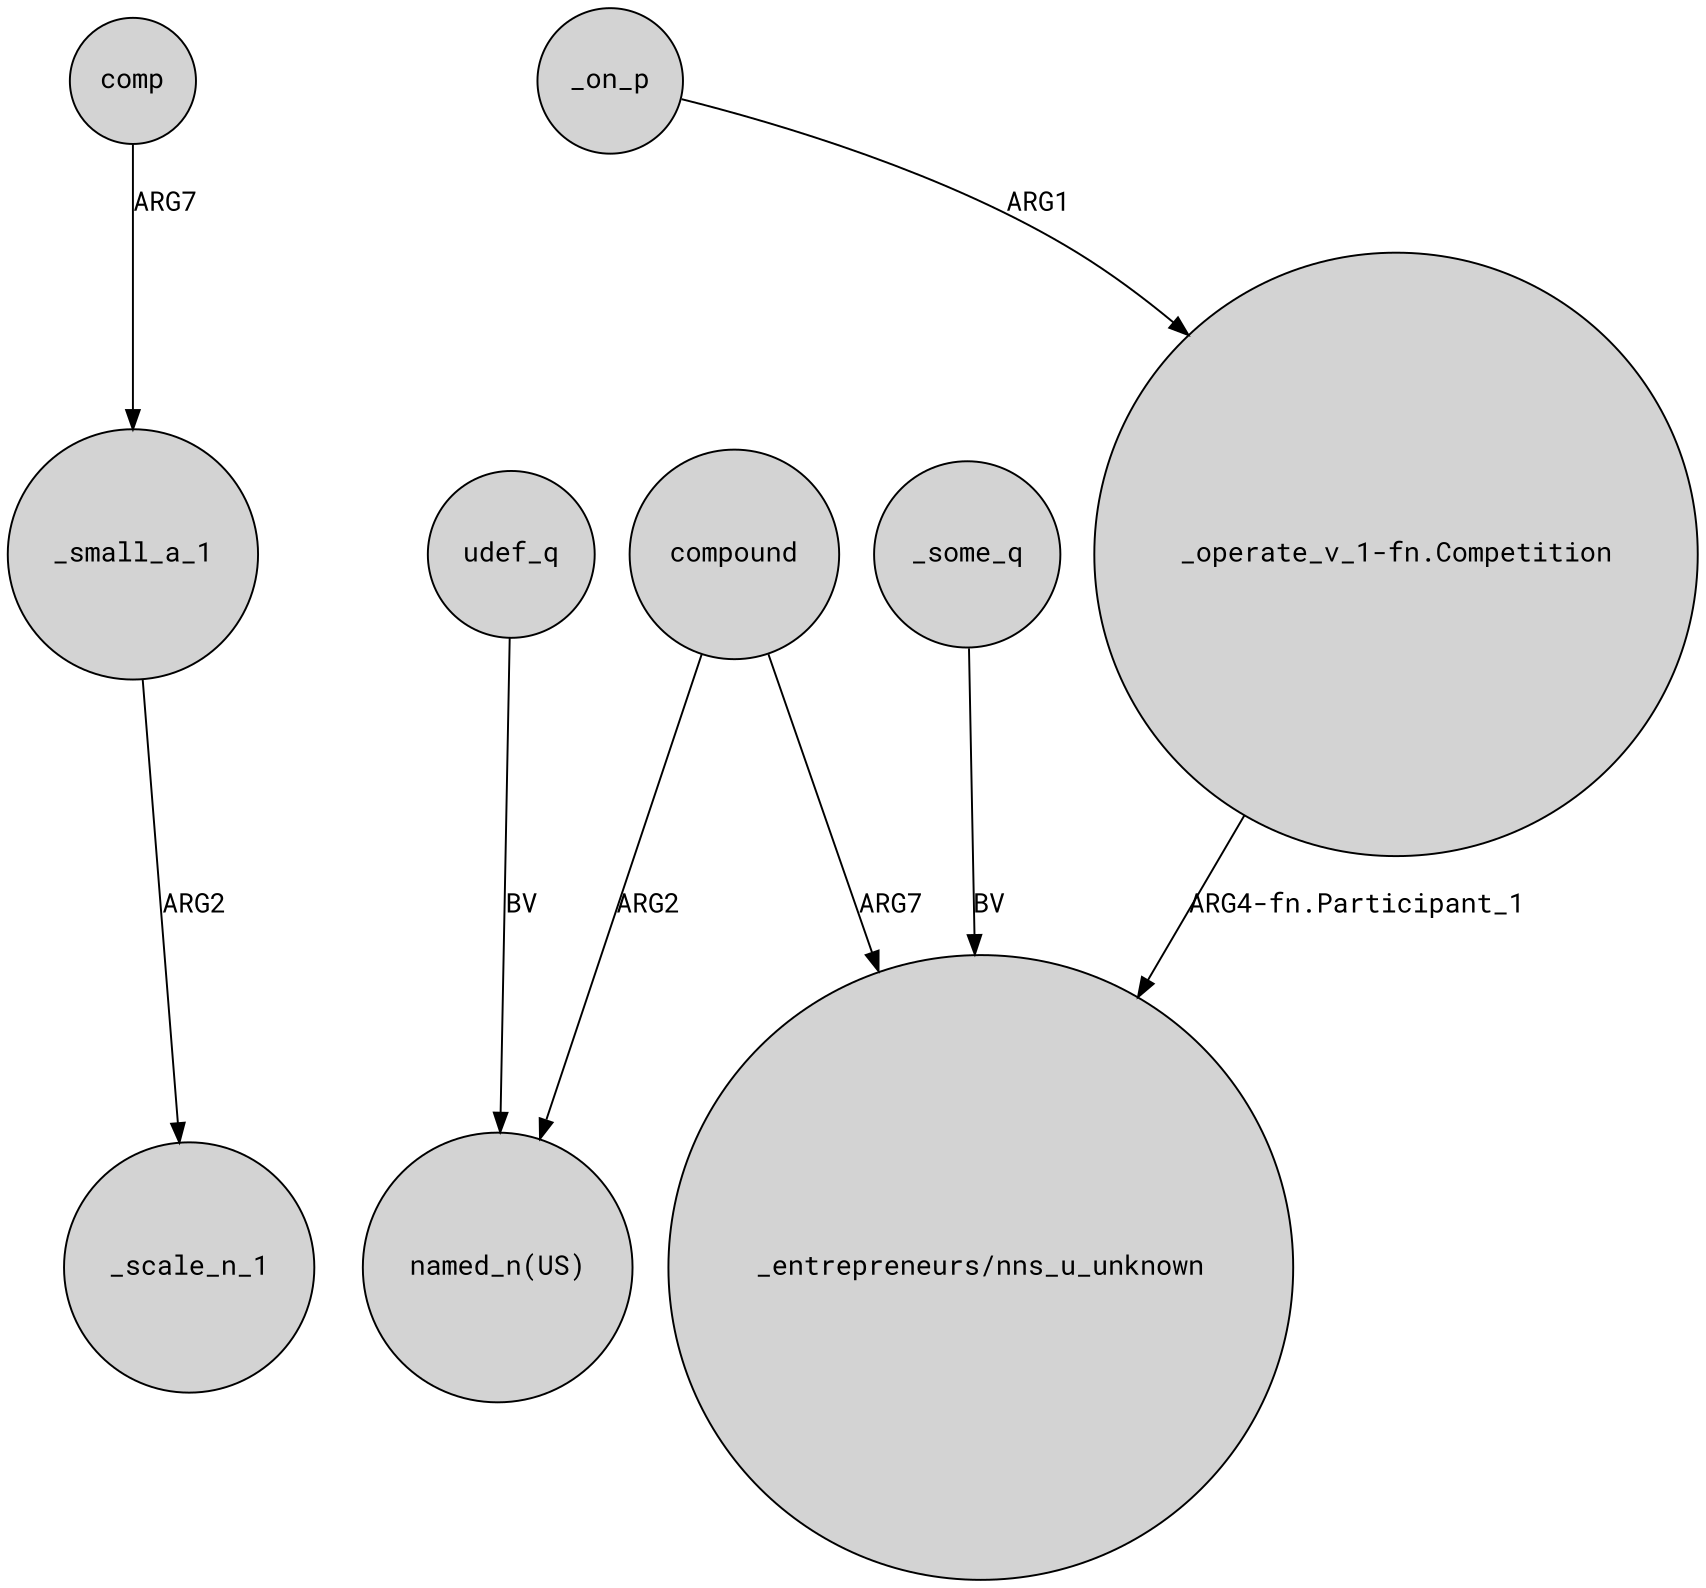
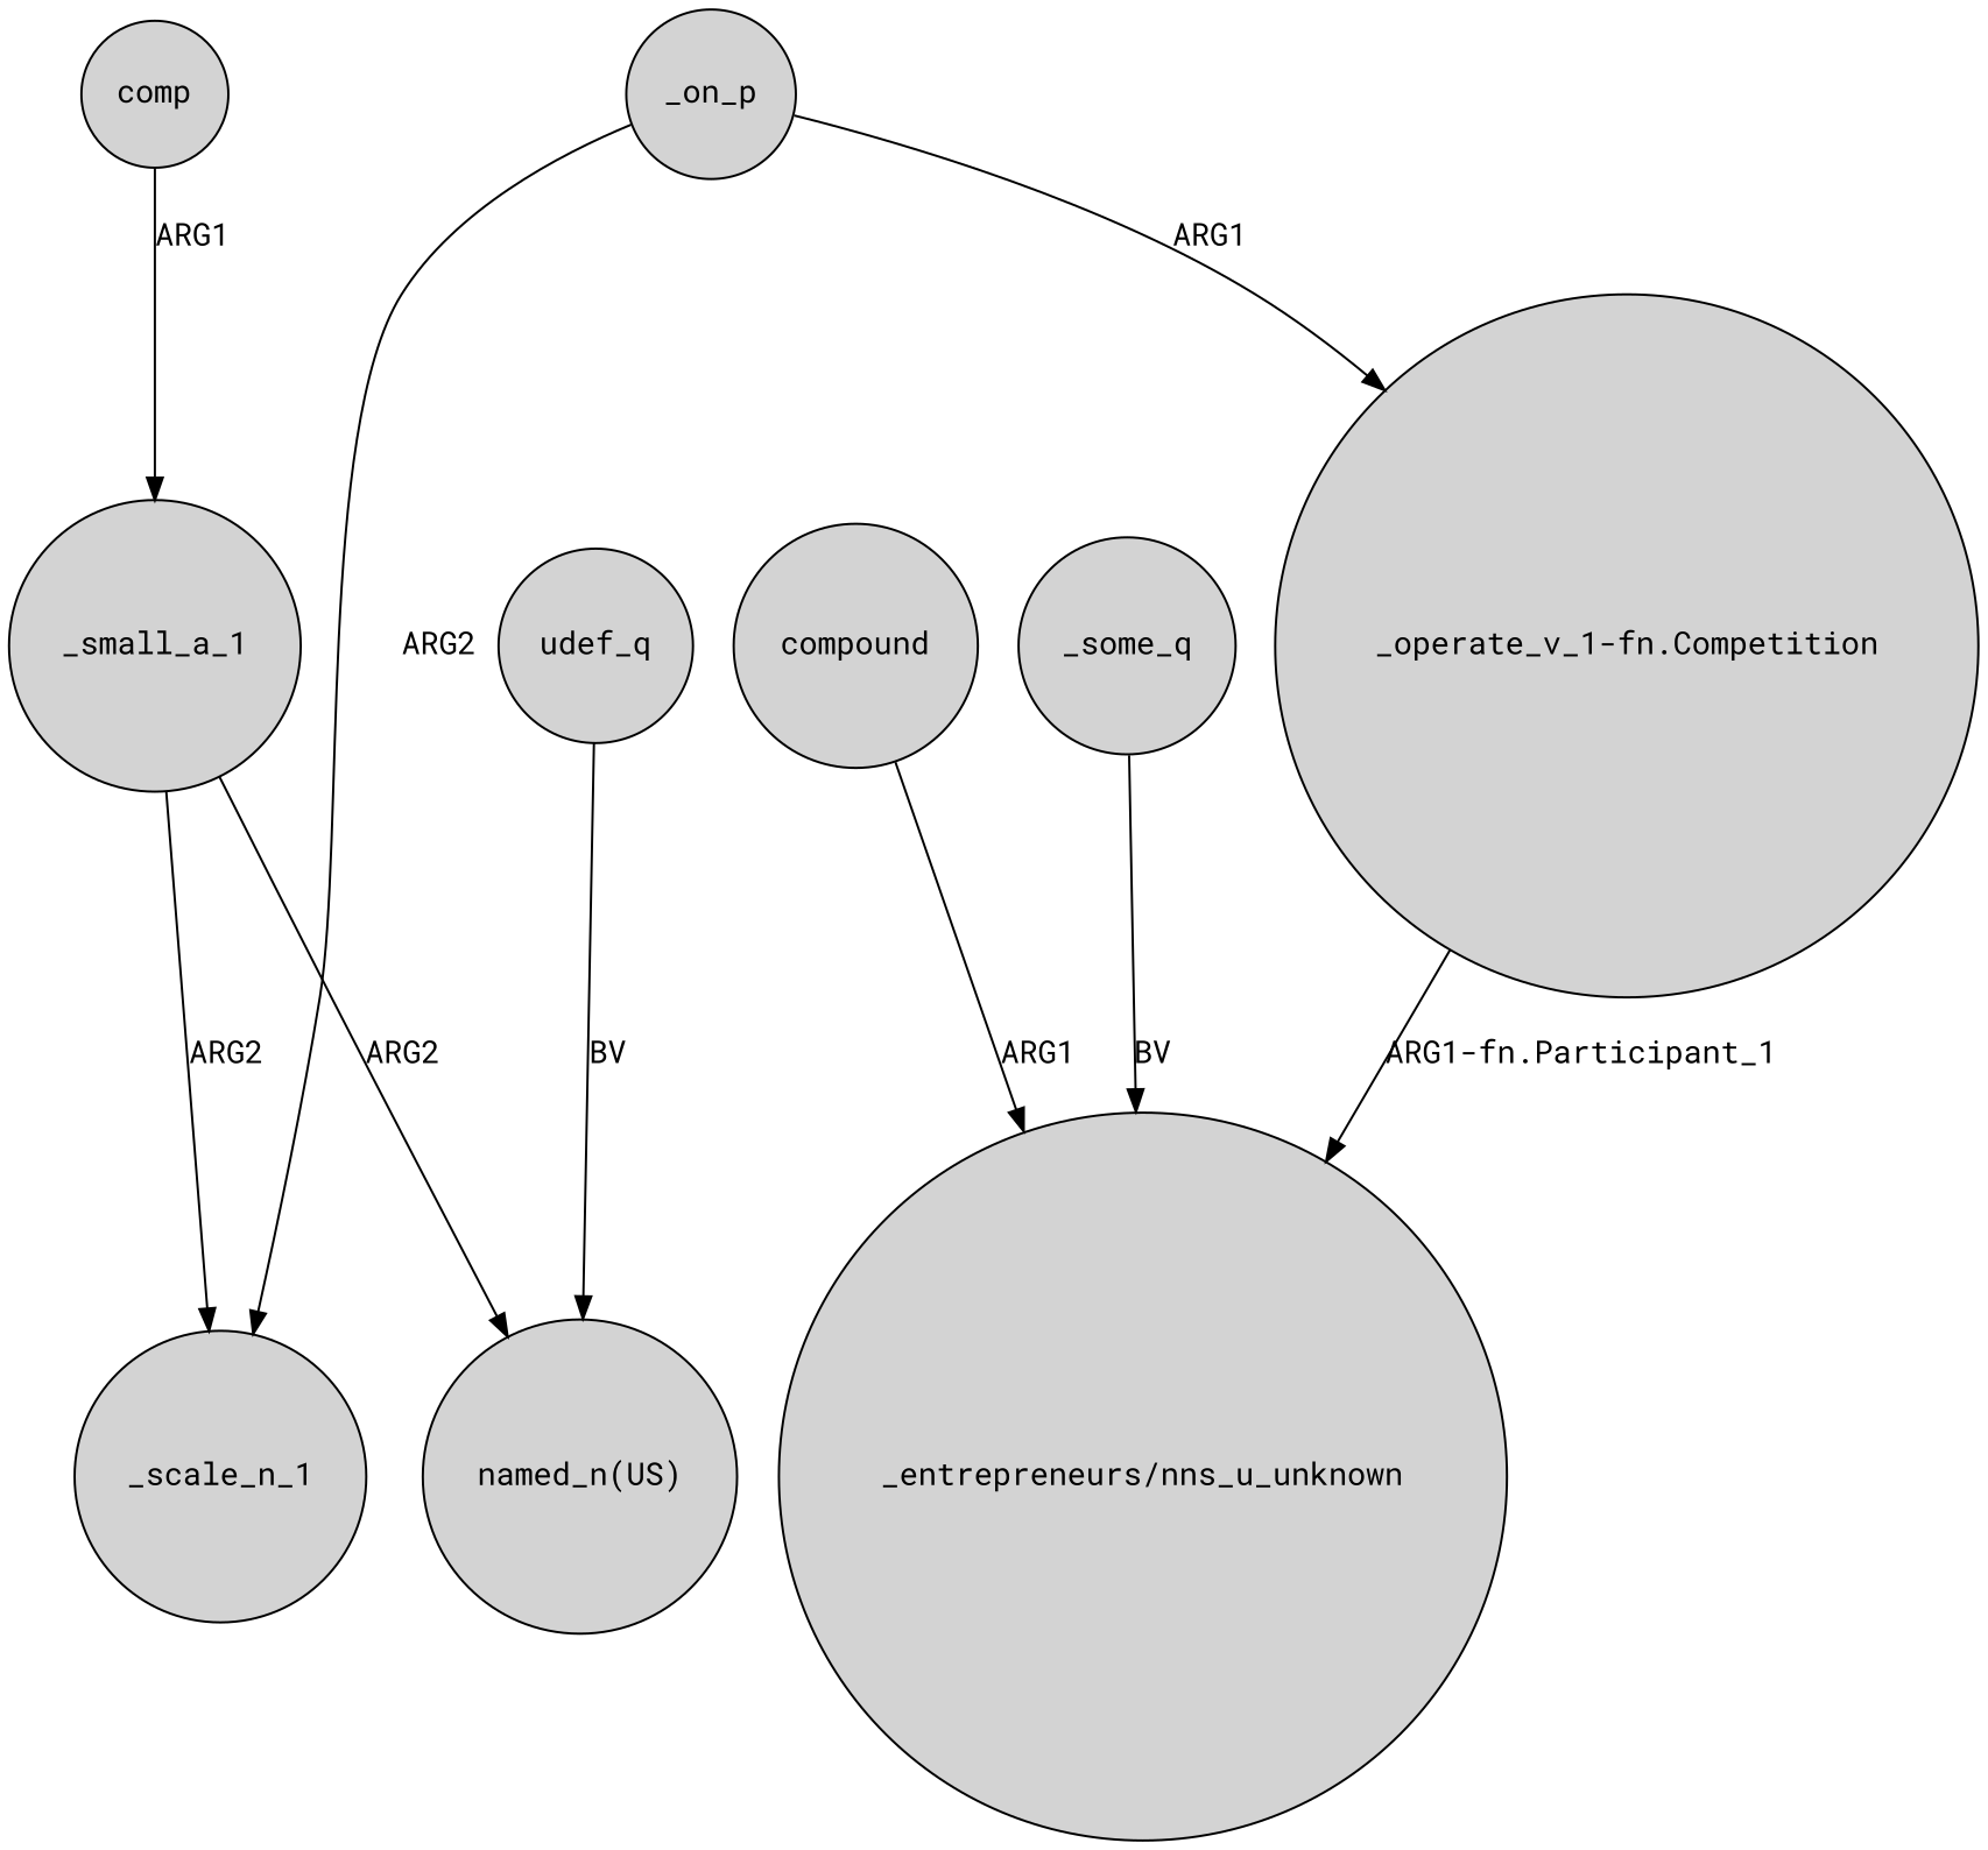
  digraph {
    fontname="Roboto Mono"
    node [fontname="Roboto Mono" shape=circle style=filled]
    edge [fontname="Roboto Mono"]
    comp
    _small_a_1
    _scale_n_1
    _on_p
    "_operate_v_1-fn.Competition"
    "_entrepreneurs/nns_u_unknown"
    compound
    "named_n(US)"
    udef_q
    _some_q
-   comp -> _small_a_1 [label=ARG7]
+   comp -> _small_a_1 [label=ARG1]
    _small_a_1 -> _scale_n_1 [label=ARG2]
+   _on_p -> _scale_n_1 [label=ARG2]
    _on_p -> "_operate_v_1-fn.Competition" [label=ARG1]
-   "_operate_v_1-fn.Competition" -> "_entrepreneurs/nns_u_unknown" [label="ARG4-fn.Participant_1"]
-   compound -> "_entrepreneurs/nns_u_unknown" [label=ARG7]
-   compound -> "named_n(US)" [label=ARG2]
+   "_operate_v_1-fn.Competition" -> "_entrepreneurs/nns_u_unknown" [label="ARG1-fn.Participant_1"]
+   compound -> "_entrepreneurs/nns_u_unknown" [label=ARG1]
+   _small_a_1 -> "named_n(US)" [label=ARG2]
    udef_q -> "named_n(US)" [label=BV]
    _some_q -> "_entrepreneurs/nns_u_unknown" [label=BV]
  }
